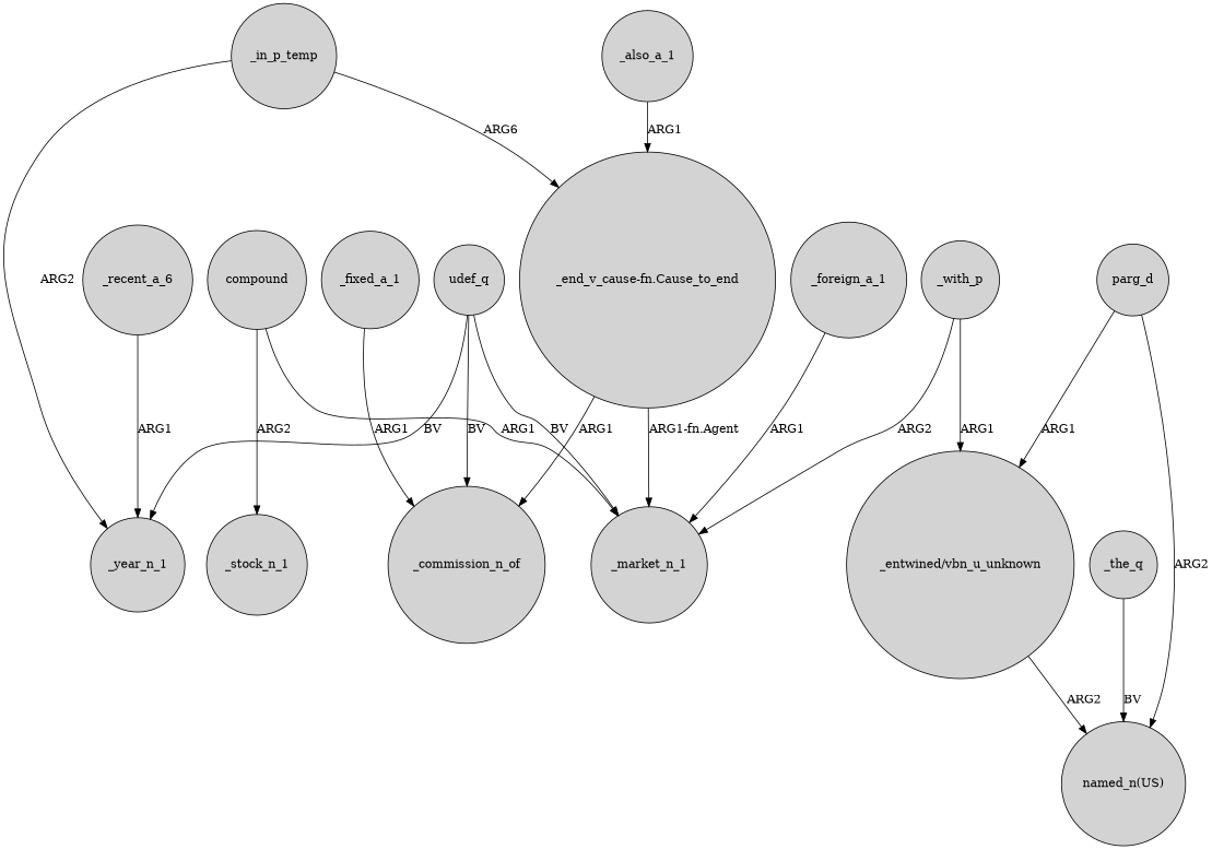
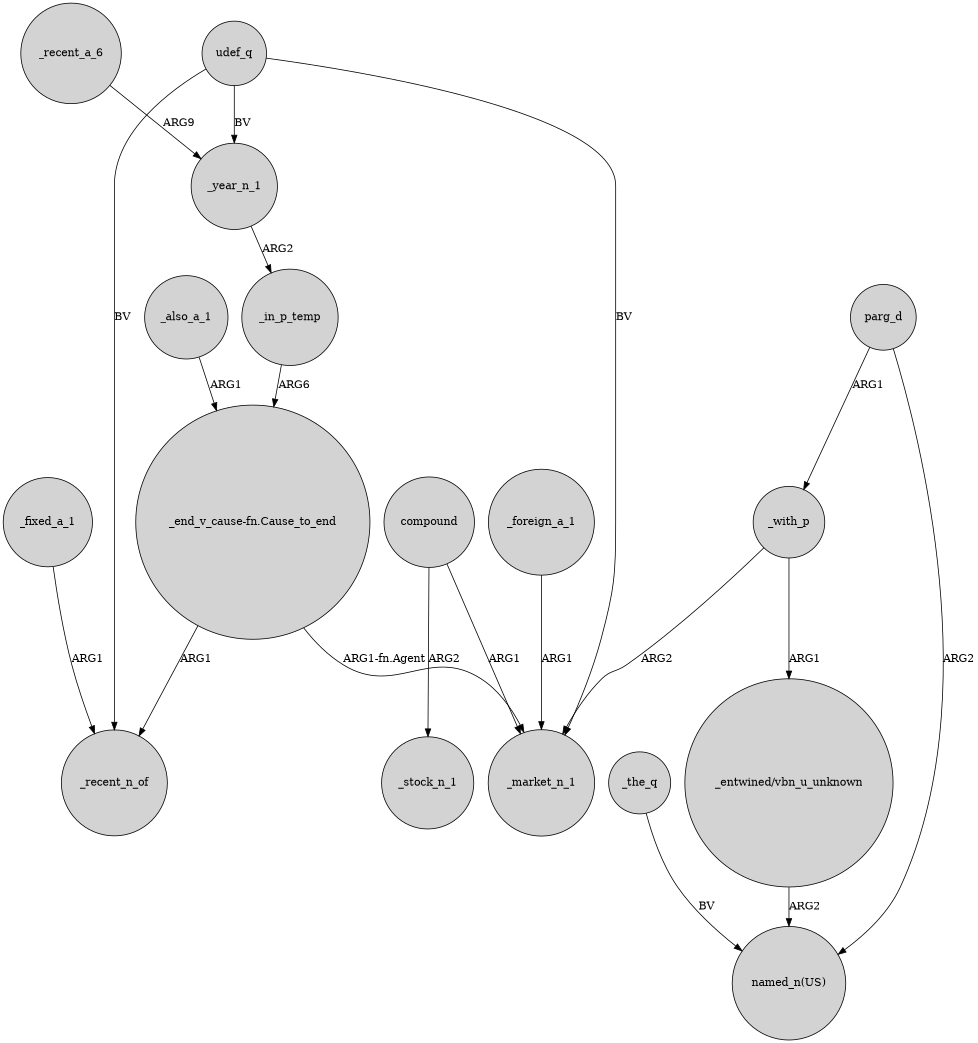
  digraph {
    node [shape=circle style=filled]
    _with_p
    _market_n_1
    "_entwined/vbn_u_unknown"
    "named_n(US)"
    udef_q
    _year_n_1
-   _commission_n_of
+   _commission_n_of [label=_recent_n_of]
    "_end_v_cause-fn.Cause_to_end"
    _the_q
    compound
    _stock_n_1
    _in_p_temp
    n13 [label=_recent_a_6]
    parg_d
    _foreign_a_1
    _fixed_a_1
    _also_a_1
    _with_p -> _market_n_1 [label=ARG2]
    _with_p -> "_entwined/vbn_u_unknown" [label=ARG1]
    "_entwined/vbn_u_unknown" -> "named_n(US)" [label=ARG2]
    udef_q -> _market_n_1 [label=BV]
    udef_q -> _year_n_1 [label=BV]
    udef_q -> _commission_n_of [label=BV]
    "_end_v_cause-fn.Cause_to_end" -> _market_n_1 [label="ARG1-fn.Agent"]
    "_end_v_cause-fn.Cause_to_end" -> _commission_n_of [label=ARG1]
    _the_q -> "named_n(US)" [label=BV]
    compound -> _market_n_1 [label=ARG1]
    compound -> _stock_n_1 [label=ARG2]
-   _in_p_temp -> _year_n_1 [label=ARG2]
+   _year_n_1 -> _in_p_temp [label=ARG2]
    _in_p_temp -> "_end_v_cause-fn.Cause_to_end" [label=ARG6]
-   n13 -> _year_n_1 [label=ARG1]
-   parg_d -> "_entwined/vbn_u_unknown" [label=ARG1]
+   n13 -> _year_n_1 [label=ARG9]
+   parg_d -> _with_p [label=ARG1]
    parg_d -> "named_n(US)" [label=ARG2]
    _foreign_a_1 -> _market_n_1 [label=ARG1]
    _fixed_a_1 -> _commission_n_of [label=ARG1]
    _also_a_1 -> "_end_v_cause-fn.Cause_to_end" [label=ARG1]
  }
